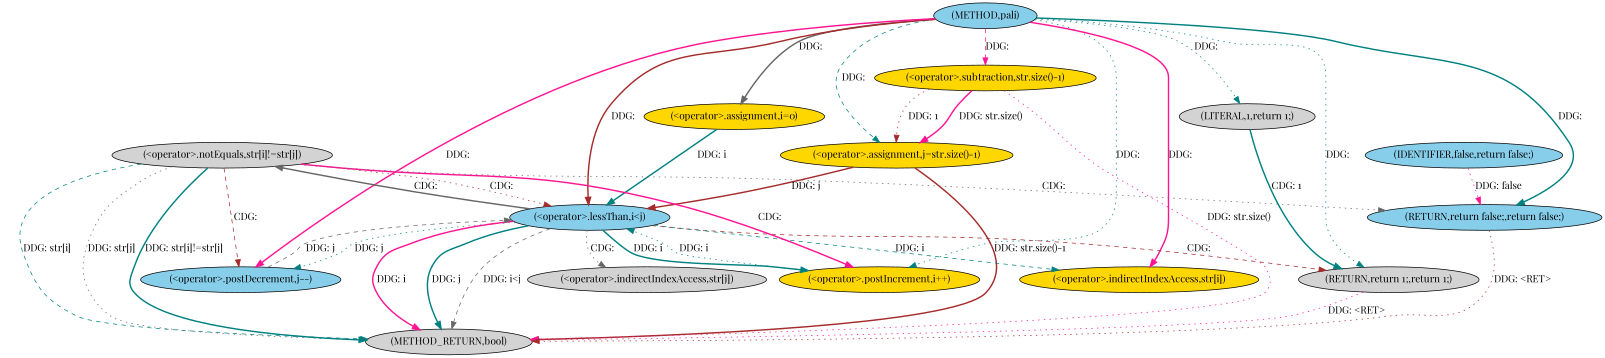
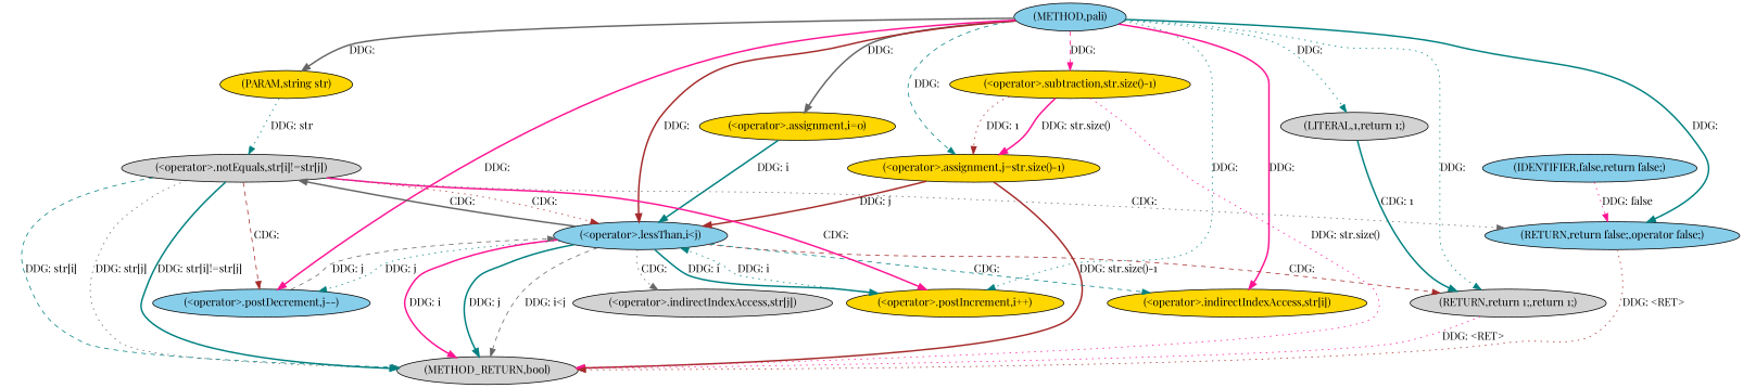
  digraph {
    fontname="Playfair Display"
    node [fillcolor=gold fontname="Playfair Display" style=filled]
    edge [color=teal fontname="Playfair Display" style=bold]
    n1 [fillcolor=skyblue label="(METHOD,pali)"]
+   n2 [label="(PARAM,string str)"]
    n3 [label="(<operator>.assignment,i=0)"]
    n4 [label="(<operator>.assignment,j=str.size()-1)"]
    n5 [fillcolor=lightgrey label="(RETURN,return 1;,return 1;)"]
    n6 [fillcolor=skyblue label="(<operator>.lessThan,i<j)"]
    n7 [fillcolor=lightgrey label="(LITERAL,1,return 1;)"]
    n8 [label="(<operator>.subtraction,str.size()-1)"]
    n9 [label="(<operator>.postIncrement,i++)"]
    n10 [fillcolor=skyblue label="(<operator>.postDecrement,j--)"]
-   n11 [fillcolor=skyblue label="(RETURN,return false;,return false;)"]
+   n11 [fillcolor=skyblue label="(RETURN,return false;,operator false;)"]
    n12 [label="(<operator>.indirectIndexAccess,str[i])"]
    n13 [fillcolor=lightgrey label="(<operator>.notEquals,str[i]!=str[j])"]
    n14 [fillcolor=lightgrey label="(METHOD_RETURN,bool)"]
    n15 [fillcolor=lightgrey label="(<operator>.indirectIndexAccess,str[j])"]
    n16 [fillcolor=skyblue label="(IDENTIFIER,false,return false;)"]
+   n1 -> n2 [color=gray40 label="DDG: "]
    n1 -> n3 [color=gray40 label="DDG: "]
    n1 -> n4 [label="DDG: " style=dashed]
    n1 -> n5 [label="DDG: " style=dotted]
    n1 -> n6 [color=brown label="DDG: "]
    n1 -> n7 [label="DDG: " style=dotted]
    n1 -> n8 [color=deeppink label="DDG: " style=dashed]
    n1 -> n9 [label="DDG: " style=dotted]
    n1 -> n10 [color=deeppink label="DDG: "]
    n1 -> n11 [label="DDG: "]
    n1 -> n12 [color=deeppink label="DDG: "]
+   n2 -> n13 [label="DDG: str" style=dotted]
    n3 -> n6 [label="DDG: i"]
    n4 -> n6 [color=brown label="DDG: j"]
    n4 -> n14 [color=brown label="DDG: str.size()-1"]
    n5 -> n14 [color=deeppink label="DDG: <RET>" style=dotted]
    n6 -> n5 [color=brown label="CDG: " style=dashed]
    n6 -> n9 [label="DDG: i"]
    n6 -> n10 [label="DDG: j" style=dotted]
-   n6 -> n12 [label="DDG: i" style=dashed]
+   n6 -> n12 [label="CDG: " style=dashed]
    n6 -> n13 [color=gray40 label="CDG: "]
    n6 -> n14 [color=deeppink label="DDG: i"]
    n6 -> n14 [label="DDG: j"]
    n6 -> n14 [color=gray40 label="DDG: i<j" style=dashed]
    n6 -> n15 [color=gray40 label="CDG: " style=dotted]
    n7 -> n5 [label="CDG: 1"]
    n8 -> n4 [color=brown label="DDG: 1" style=dotted]
    n8 -> n4 [color=deeppink label="DDG: str.size()"]
    n8 -> n14 [color=deeppink label="DDG: str.size()" style=dotted]
    n9 -> n6 [label="DDG: i" style=dotted]
    n10 -> n6 [color=gray40 label="DDG: j" style=dashed]
    n11 -> n14 [color=brown label="DDG: <RET>" style=dotted]
    n13 -> n6 [color=brown label="CDG: " style=dotted]
    n13 -> n9 [color=deeppink label="CDG: "]
    n13 -> n10 [color=brown label="CDG: " style=dashed]
    n13 -> n11 [color=gray40 label="CDG: " style=dotted]
    n13 -> n14 [label="DDG: str[i]" style=dashed]
    n13 -> n14 [color=gray40 label="DDG: str[j]" style=dotted]
    n13 -> n14 [label="DDG: str[i]!=str[j]"]
    n16 -> n11 [color=deeppink label="DDG: false" style=dotted]
  }
